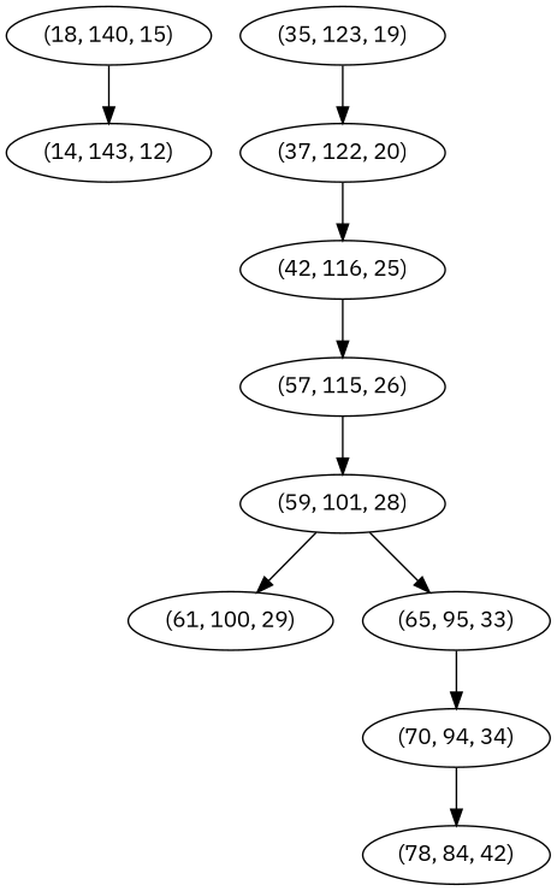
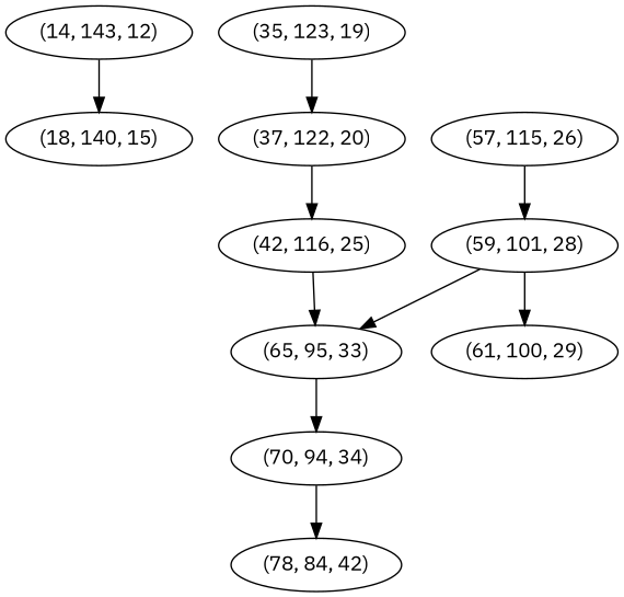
  digraph {
    fontname="IBM Plex Sans"
    node [fontname="IBM Plex Sans"]
    edge [fontname="IBM Plex Sans"]
    "(14, 143, 12)"
    "(18, 140, 15)"
    "(35, 123, 19)"
    "(37, 122, 20)"
    "(42, 116, 25)"
    "(57, 115, 26)"
    "(59, 101, 28)"
    "(61, 100, 29)"
    "(65, 95, 33)"
    "(70, 94, 34)"
    "(78, 84, 42)"
-   "(18, 140, 15)" -> "(14, 143, 12)"
+   "(14, 143, 12)" -> "(18, 140, 15)"
    "(35, 123, 19)" -> "(37, 122, 20)"
    "(37, 122, 20)" -> "(42, 116, 25)"
-   "(42, 116, 25)" -> "(57, 115, 26)"
+   "(42, 116, 25)" -> "(65, 95, 33)"
    "(57, 115, 26)" -> "(59, 101, 28)"
    "(59, 101, 28)" -> "(61, 100, 29)"
    "(59, 101, 28)" -> "(65, 95, 33)"
    "(65, 95, 33)" -> "(70, 94, 34)"
    "(70, 94, 34)" -> "(78, 84, 42)"
  }
